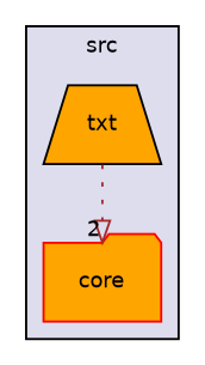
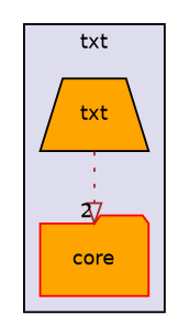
  digraph {
    compound=true
    node [fontname=Helvetica fontsize=10 style=filled fillcolor=orange]
    n1 [label=core shape=folder color=red]
    n2 [label=txt pencolor=black shape=trapezium color=black]
    subgraph cluster_1 {
      bgcolor="#ddddee"
      fontname=Helvetica
      fontsize=10
-     label=src
+     label=txt
      pencolor=black
      n1
      n2
    }
    n2 -> n1 [headlabel=2 labeldistance=1.5 labelfontname=Helvetica labelfontsize=10 color=brown style=dotted arrowhead=onormal]
  }
